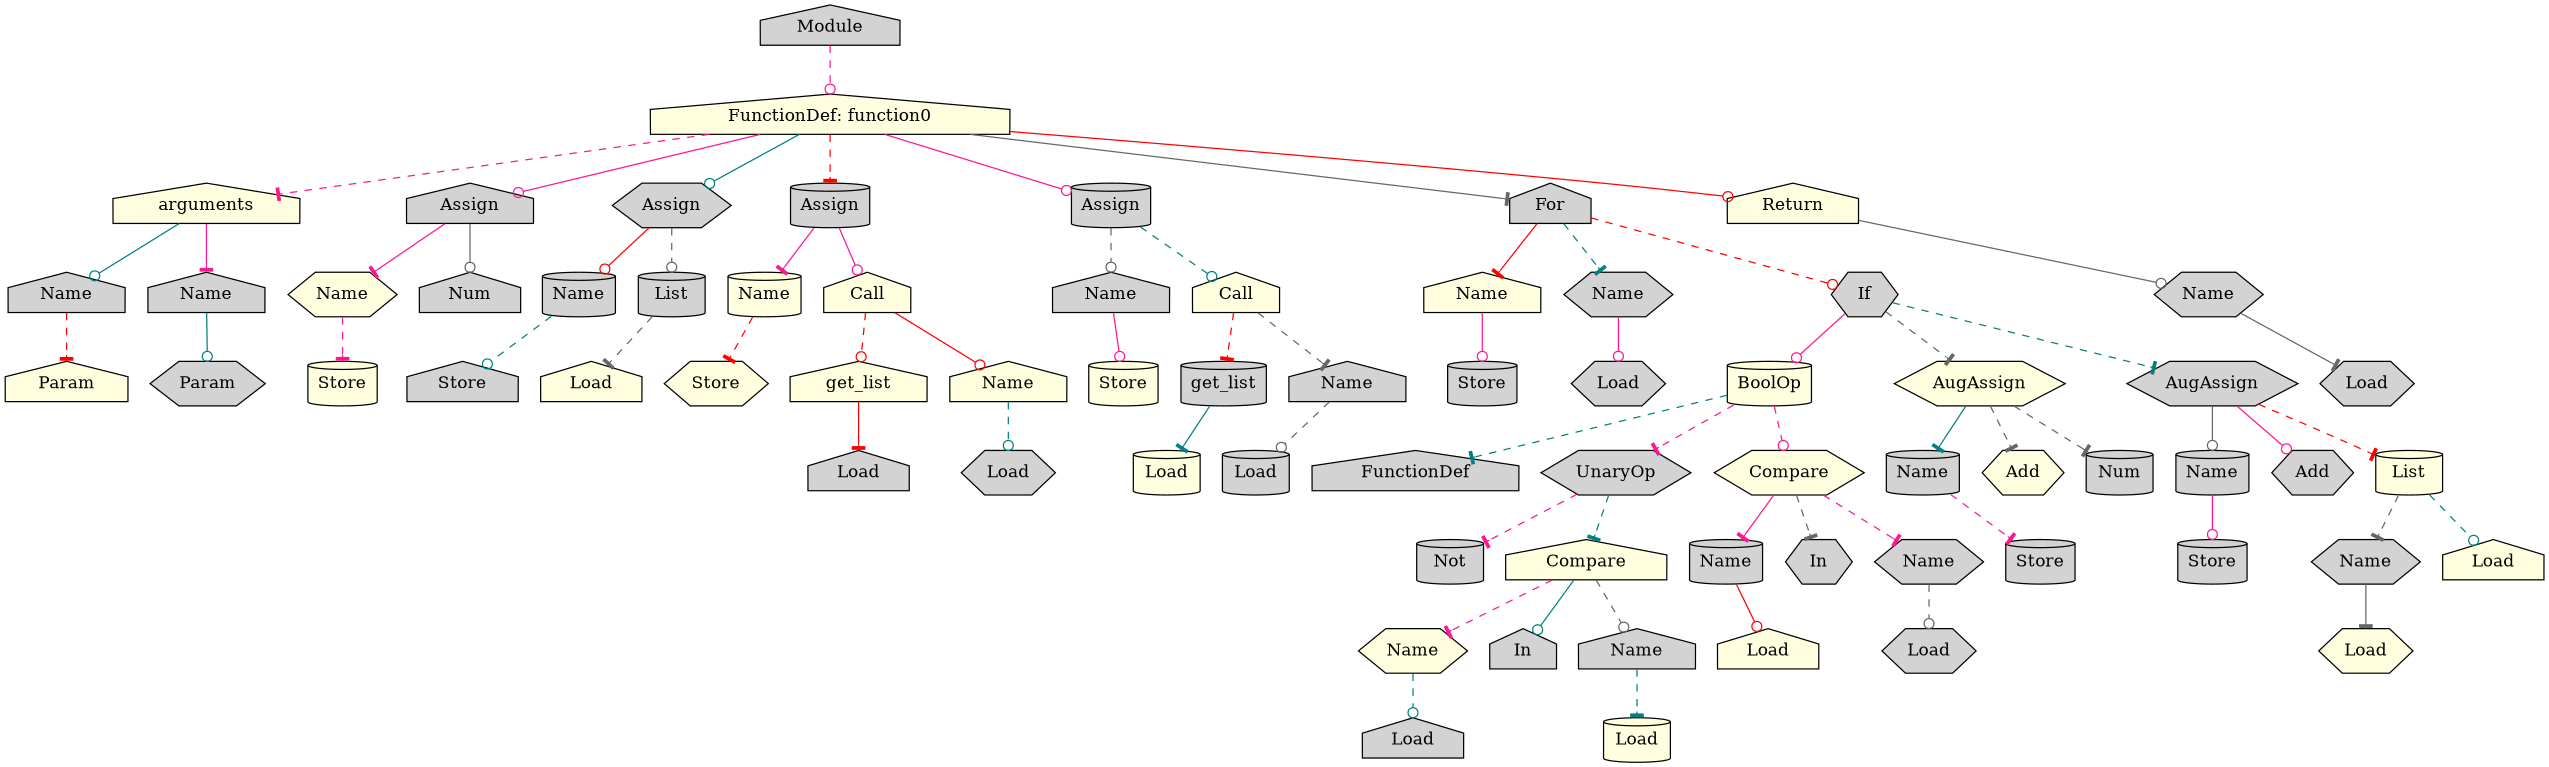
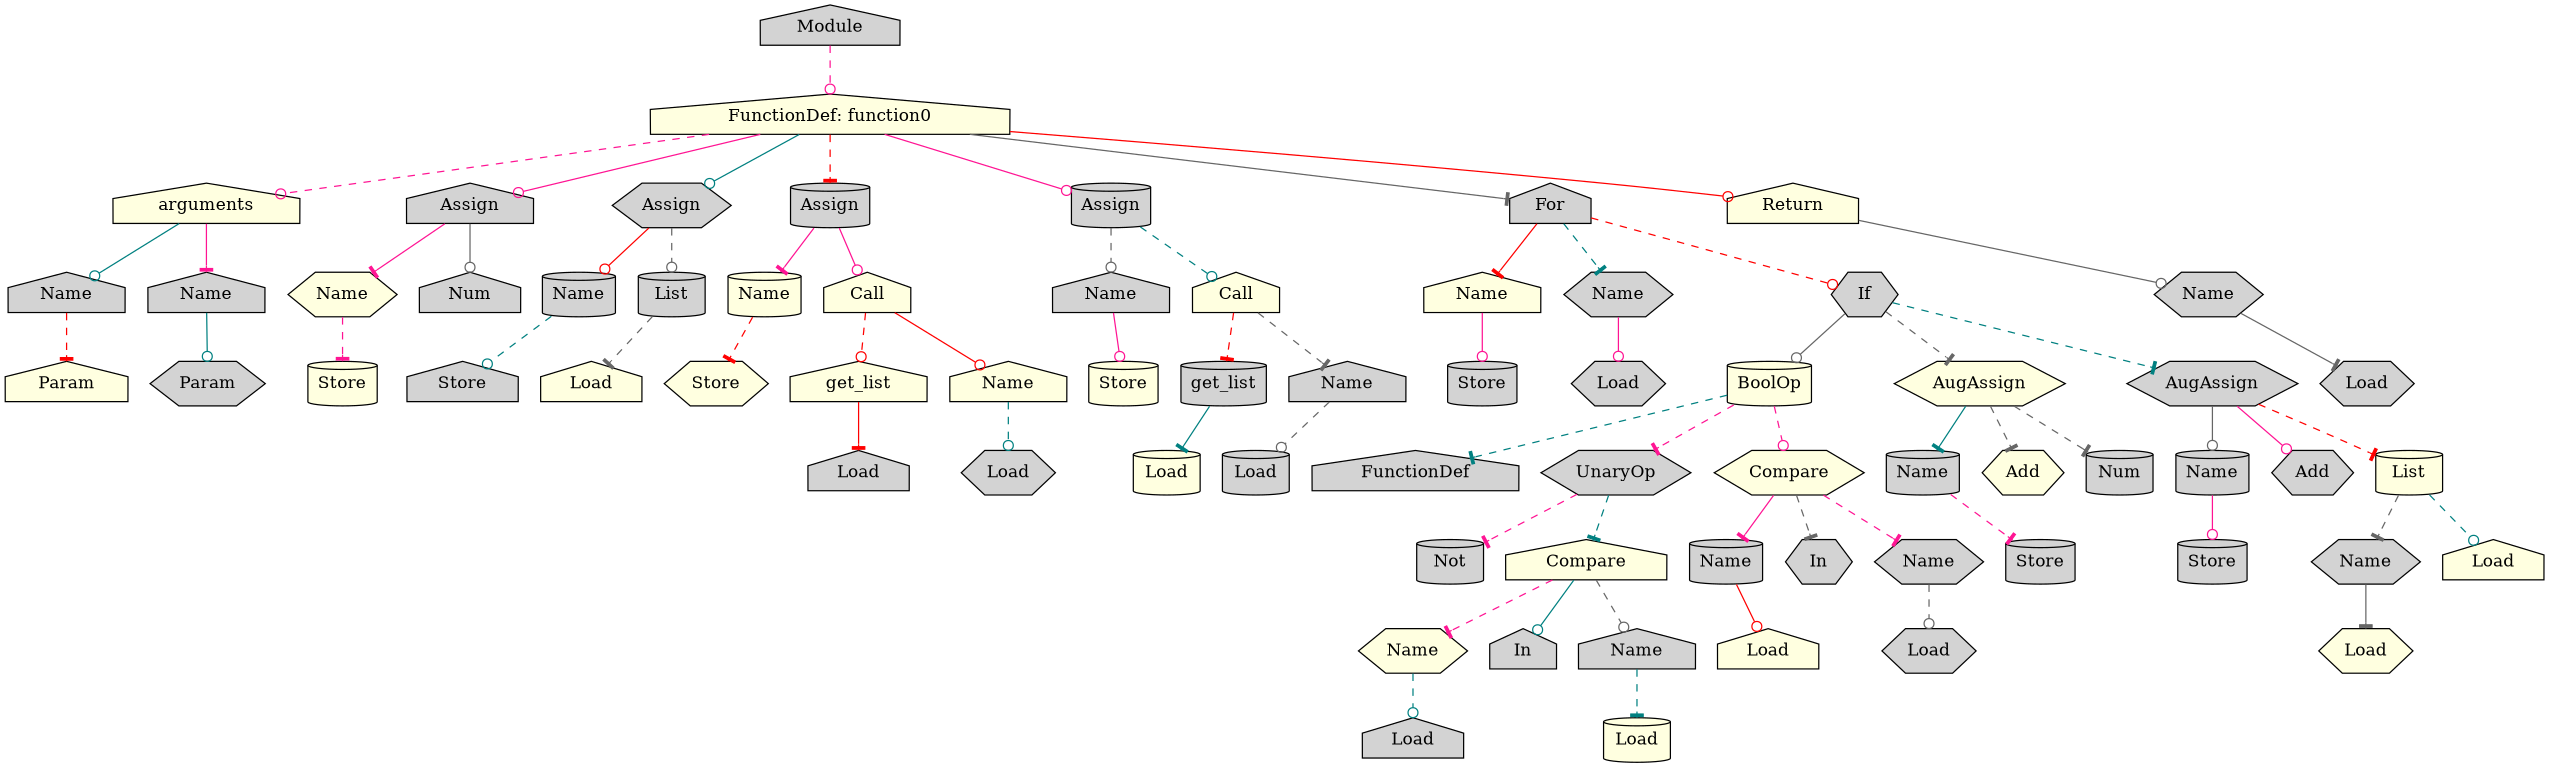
  digraph {
    node [fillcolor=lightgrey shape=house style=filled]
    edge [arrowhead=tee color=deeppink style=dashed]
    n1 [label=Module]
    n2 [fillcolor=lightyellow label="FunctionDef: function0"]
    n3 [fillcolor=lightyellow label=arguments]
    n4 [label=Assign]
    n5 [label=Assign shape=hexagon]
    n6 [label=Assign shape=cylinder]
    n7 [label=Assign shape=cylinder]
    n8 [label=For]
    n9 [fillcolor=lightyellow label=Return]
    n10 [label=Name]
    n11 [label=Name]
    n12 [fillcolor=lightyellow label=Name shape=hexagon]
    n13 [label=Num]
    n14 [label=Name shape=cylinder]
    n15 [label=List shape=cylinder]
    n16 [fillcolor=lightyellow label=Name shape=cylinder]
    n17 [fillcolor=lightyellow label=Call]
    n18 [label=Name]
    n19 [fillcolor=lightyellow label=Call]
    n20 [fillcolor=lightyellow label=Name]
    n21 [label=Name shape=hexagon]
    n22 [label=If shape=hexagon]
    n23 [label=Name shape=hexagon]
    n24 [fillcolor=lightyellow label=Param]
    n25 [label=Param shape=hexagon]
    n26 [fillcolor=lightyellow label=Store shape=cylinder]
    n27 [label=Store]
    n28 [fillcolor=lightyellow label=Load]
    n29 [fillcolor=lightyellow label=Store shape=hexagon]
    n30 [fillcolor=lightyellow label=get_list]
    n31 [fillcolor=lightyellow label=Name]
    n32 [fillcolor=lightyellow label=Store shape=cylinder]
    n33 [label=get_list shape=cylinder]
    n34 [label=Name]
    n35 [label=Store shape=cylinder]
    n36 [label=Load shape=hexagon]
    n37 [fillcolor=lightyellow label=BoolOp shape=cylinder]
    n38 [fillcolor=lightyellow label=AugAssign shape=hexagon]
    n39 [label=AugAssign shape=hexagon]
    n40 [label=Load shape=hexagon]
    n41 [label=Load]
    n42 [label=Load shape=hexagon]
    n43 [fillcolor=lightyellow label=Load shape=cylinder]
    n44 [label=Load shape=cylinder]
    n45 [label=FunctionDef]
    n46 [label=UnaryOp shape=hexagon]
    n47 [fillcolor=lightyellow label=Compare shape=hexagon]
    n48 [label=Name shape=cylinder]
    n49 [fillcolor=lightyellow label=Add shape=hexagon]
    n50 [label=Num shape=cylinder]
    n51 [label=Name shape=cylinder]
    n52 [label=Add shape=hexagon]
    n53 [fillcolor=lightyellow label=List shape=cylinder]
    n54 [label=Not shape=cylinder]
    n55 [fillcolor=lightyellow label=Compare]
    n56 [label=Name shape=cylinder]
    n57 [label=In shape=hexagon]
    n58 [label=Name shape=hexagon]
    n59 [label=Store shape=cylinder]
    n60 [label=Store shape=cylinder]
    n61 [label=Name shape=hexagon]
    n62 [fillcolor=lightyellow label=Load]
    n63 [fillcolor=lightyellow label=Name shape=hexagon]
    n64 [label=In]
    n65 [label=Name]
    n66 [fillcolor=lightyellow label=Load]
    n67 [label=Load shape=hexagon]
    n68 [fillcolor=lightyellow label=Load shape=hexagon]
    n69 [label=Load]
    n70 [fillcolor=lightyellow label=Load shape=cylinder]
    n1 -> n2 [arrowhead=odot]
-   n2 -> n3
+   n2 -> n3 [arrowhead=odot]
    n2 -> n4 [arrowhead=odot style=solid]
    n2 -> n5 [arrowhead=odot color=teal style=solid]
    n2 -> n6 [color=red]
    n2 -> n7 [arrowhead=odot style=solid]
    n2 -> n8 [color=gray40 style=solid]
    n2 -> n9 [arrowhead=odot color=red style=solid]
    n3 -> n10 [arrowhead=odot color=teal style=solid]
    n3 -> n11 [style=solid]
    n4 -> n12 [style=solid]
    n4 -> n13 [arrowhead=odot color=gray40 style=solid]
    n5 -> n14 [arrowhead=odot color=red style=solid]
    n5 -> n15 [arrowhead=odot color=gray40]
    n6 -> n16 [style=solid]
    n6 -> n17 [arrowhead=odot style=solid]
    n7 -> n18 [arrowhead=odot color=gray40]
    n7 -> n19 [arrowhead=odot color=teal]
    n8 -> n20 [color=red style=solid]
    n8 -> n21 [color=teal]
    n8 -> n22 [arrowhead=odot color=red]
    n9 -> n23 [arrowhead=odot color=gray40 style=solid]
    n10 -> n24 [color=red]
    n11 -> n25 [arrowhead=odot color=teal style=solid]
    n12 -> n26
    n14 -> n27 [arrowhead=odot color=teal]
    n15 -> n28 [color=gray40]
    n16 -> n29 [color=red]
    n17 -> n30 [arrowhead=odot color=red]
    n17 -> n31 [arrowhead=odot color=red style=solid]
    n18 -> n32 [arrowhead=odot style=solid]
    n19 -> n33 [color=red]
    n19 -> n34 [color=gray40]
    n20 -> n35 [arrowhead=odot style=solid]
    n21 -> n36 [arrowhead=odot style=solid]
-   n22 -> n37 [arrowhead=odot style=solid]
+   n22 -> n37 [arrowhead=odot color=gray40 style=solid]
    n22 -> n38 [color=gray40]
    n22 -> n39 [color=teal]
    n23 -> n40 [color=gray40 style=solid]
    n30 -> n41 [color=red style=solid]
    n31 -> n42 [arrowhead=odot color=teal]
    n33 -> n43 [color=teal style=solid]
    n34 -> n44 [arrowhead=odot color=gray40]
    n37 -> n45 [color=teal]
    n37 -> n46
    n37 -> n47 [arrowhead=odot]
    n38 -> n48 [color=teal style=solid]
    n38 -> n49 [color=gray40]
    n38 -> n50 [color=gray40]
    n39 -> n51 [arrowhead=odot color=gray40 style=solid]
    n39 -> n52 [arrowhead=odot style=solid]
    n39 -> n53 [color=red]
    n46 -> n54
    n46 -> n55 [color=teal]
    n47 -> n56 [style=solid]
    n47 -> n57 [color=gray40]
    n47 -> n58
    n48 -> n59
    n51 -> n60 [arrowhead=odot style=solid]
    n53 -> n61 [color=gray40]
    n53 -> n62 [arrowhead=odot color=teal]
    n55 -> n63
    n55 -> n64 [arrowhead=odot color=teal style=solid]
    n55 -> n65 [arrowhead=odot color=gray40]
    n56 -> n66 [arrowhead=odot color=red style=solid]
    n58 -> n67 [arrowhead=odot color=gray40]
    n61 -> n68 [color=gray40 style=solid]
    n63 -> n69 [arrowhead=odot color=teal]
    n65 -> n70 [color=teal]
  }
